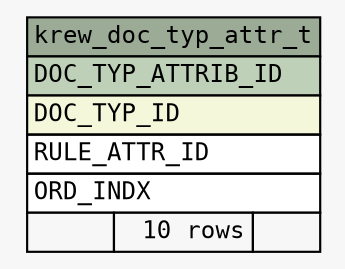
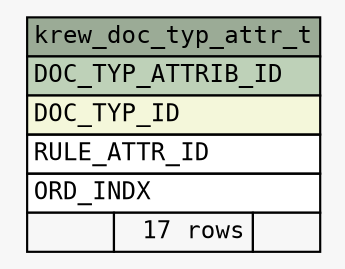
  digraph {
    bgcolor="#f7f7f7"
    fontname="DejaVu Sans Mono"
    fontsize=11
    nodesep=0.18
    rankdir=RL
    ranksep=0.46
-   n1 [fontname="DejaVu Sans Mono" fontsize=11 label=<     <TABLE BORDER="0" CELLBORDER="1" CELLSPACING="0" BGCOLOR="#ffffff">       <TR><TD COLSPAN="3" BGCOLOR="#9bab96" ALIGN="CENTER">krew_doc_typ_attr_t</TD></TR>       <TR><TD PORT="DOC_TYP_ATTRIB_ID" COLSPAN="3" BGCOLOR="#bed1b8" ALIGN="LEFT">DOC_TYP_ATTRIB_ID</TD></TR>       <TR><TD PORT="DOC_TYP_ID" COLSPAN="3" BGCOLOR="#f4f7da" ALIGN="LEFT">DOC_TYP_ID</TD></TR>       <TR><TD PORT="RULE_ATTR_ID" COLSPAN="3" ALIGN="LEFT">RULE_ATTR_ID</TD></TR>       <TR><TD PORT="ORD_INDX" COLSPAN="3" ALIGN="LEFT">ORD_INDX</TD></TR>       <TR><TD ALIGN="LEFT" BGCOLOR="#f7f7f7">  </TD><TD ALIGN="RIGHT" BGCOLOR="#f7f7f7">10 rows</TD><TD ALIGN="RIGHT" BGCOLOR="#f7f7f7">  </TD></TR>     </TABLE>> shape=plaintext]
+   n1 [fontname="DejaVu Sans Mono" fontsize=11 label=<     <TABLE BORDER="0" CELLBORDER="1" CELLSPACING="0" BGCOLOR="#ffffff">       <TR><TD COLSPAN="3" BGCOLOR="#9bab96" ALIGN="CENTER">krew_doc_typ_attr_t</TD></TR>       <TR><TD PORT="DOC_TYP_ATTRIB_ID" COLSPAN="3" BGCOLOR="#bed1b8" ALIGN="LEFT">DOC_TYP_ATTRIB_ID</TD></TR>       <TR><TD PORT="DOC_TYP_ID" COLSPAN="3" BGCOLOR="#f4f7da" ALIGN="LEFT">DOC_TYP_ID</TD></TR>       <TR><TD PORT="RULE_ATTR_ID" COLSPAN="3" ALIGN="LEFT">RULE_ATTR_ID</TD></TR>       <TR><TD PORT="ORD_INDX" COLSPAN="3" ALIGN="LEFT">ORD_INDX</TD></TR>       <TR><TD ALIGN="LEFT" BGCOLOR="#f7f7f7">  </TD><TD ALIGN="RIGHT" BGCOLOR="#f7f7f7">17 rows</TD><TD ALIGN="RIGHT" BGCOLOR="#f7f7f7">  </TD></TR>     </TABLE>> shape=plaintext]
  }
